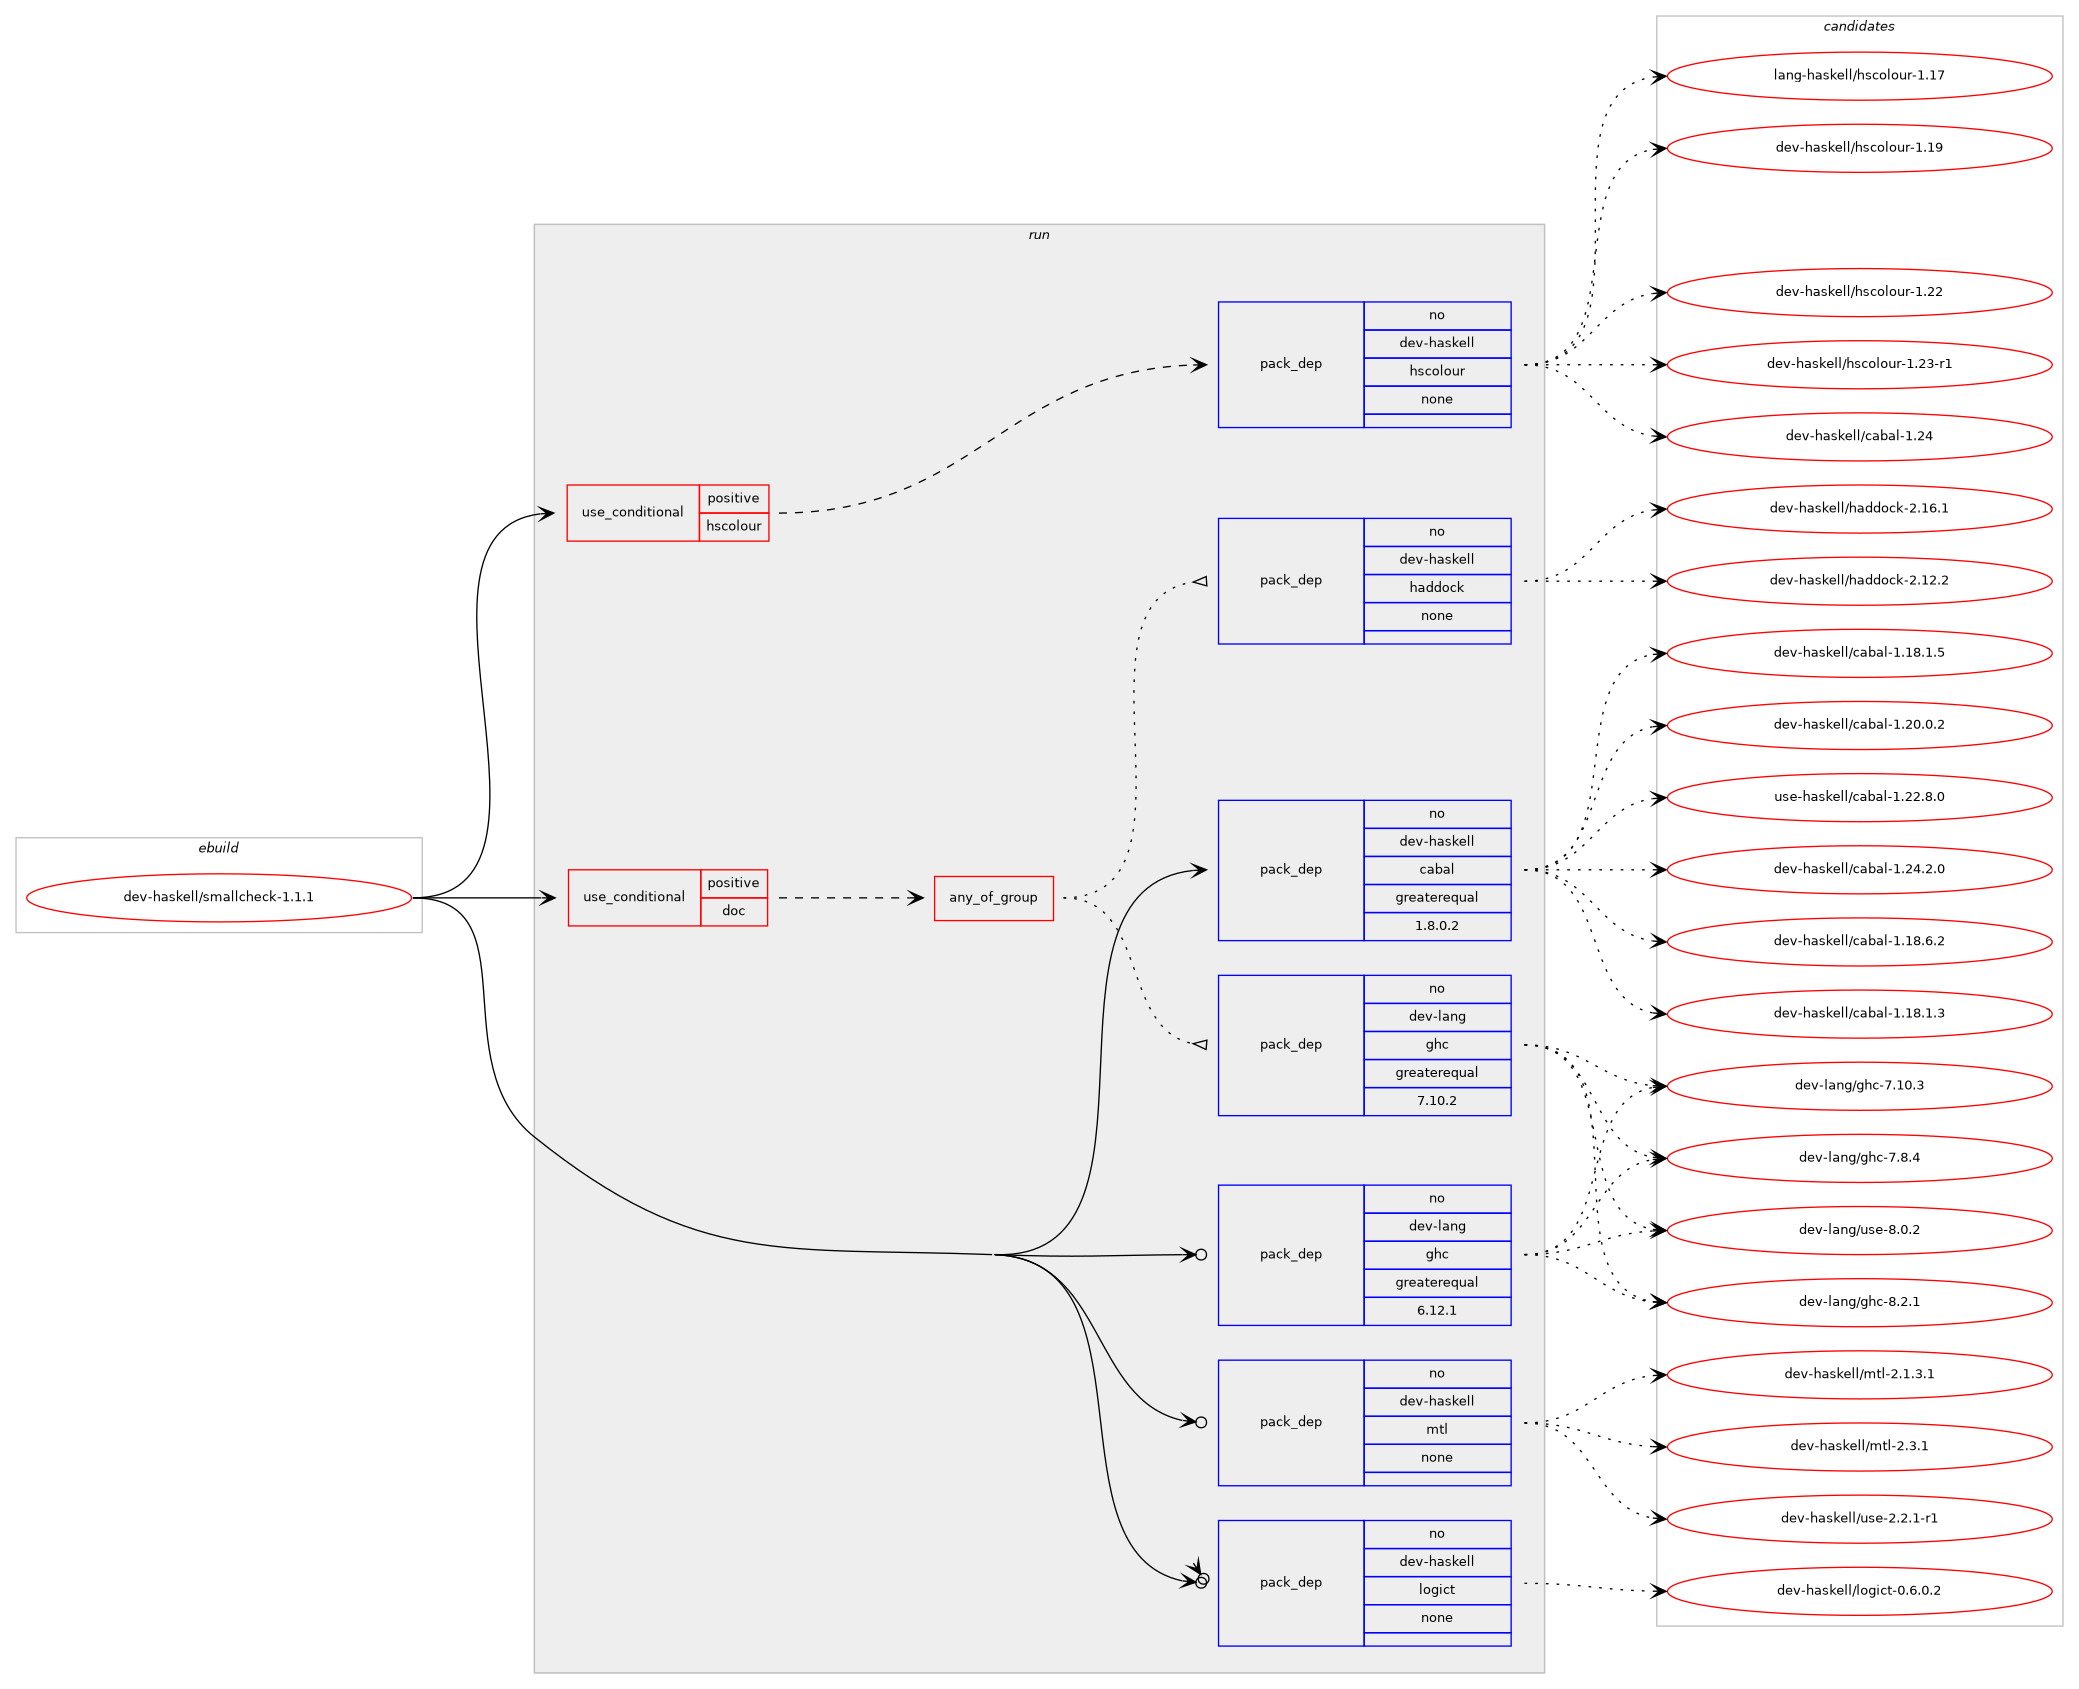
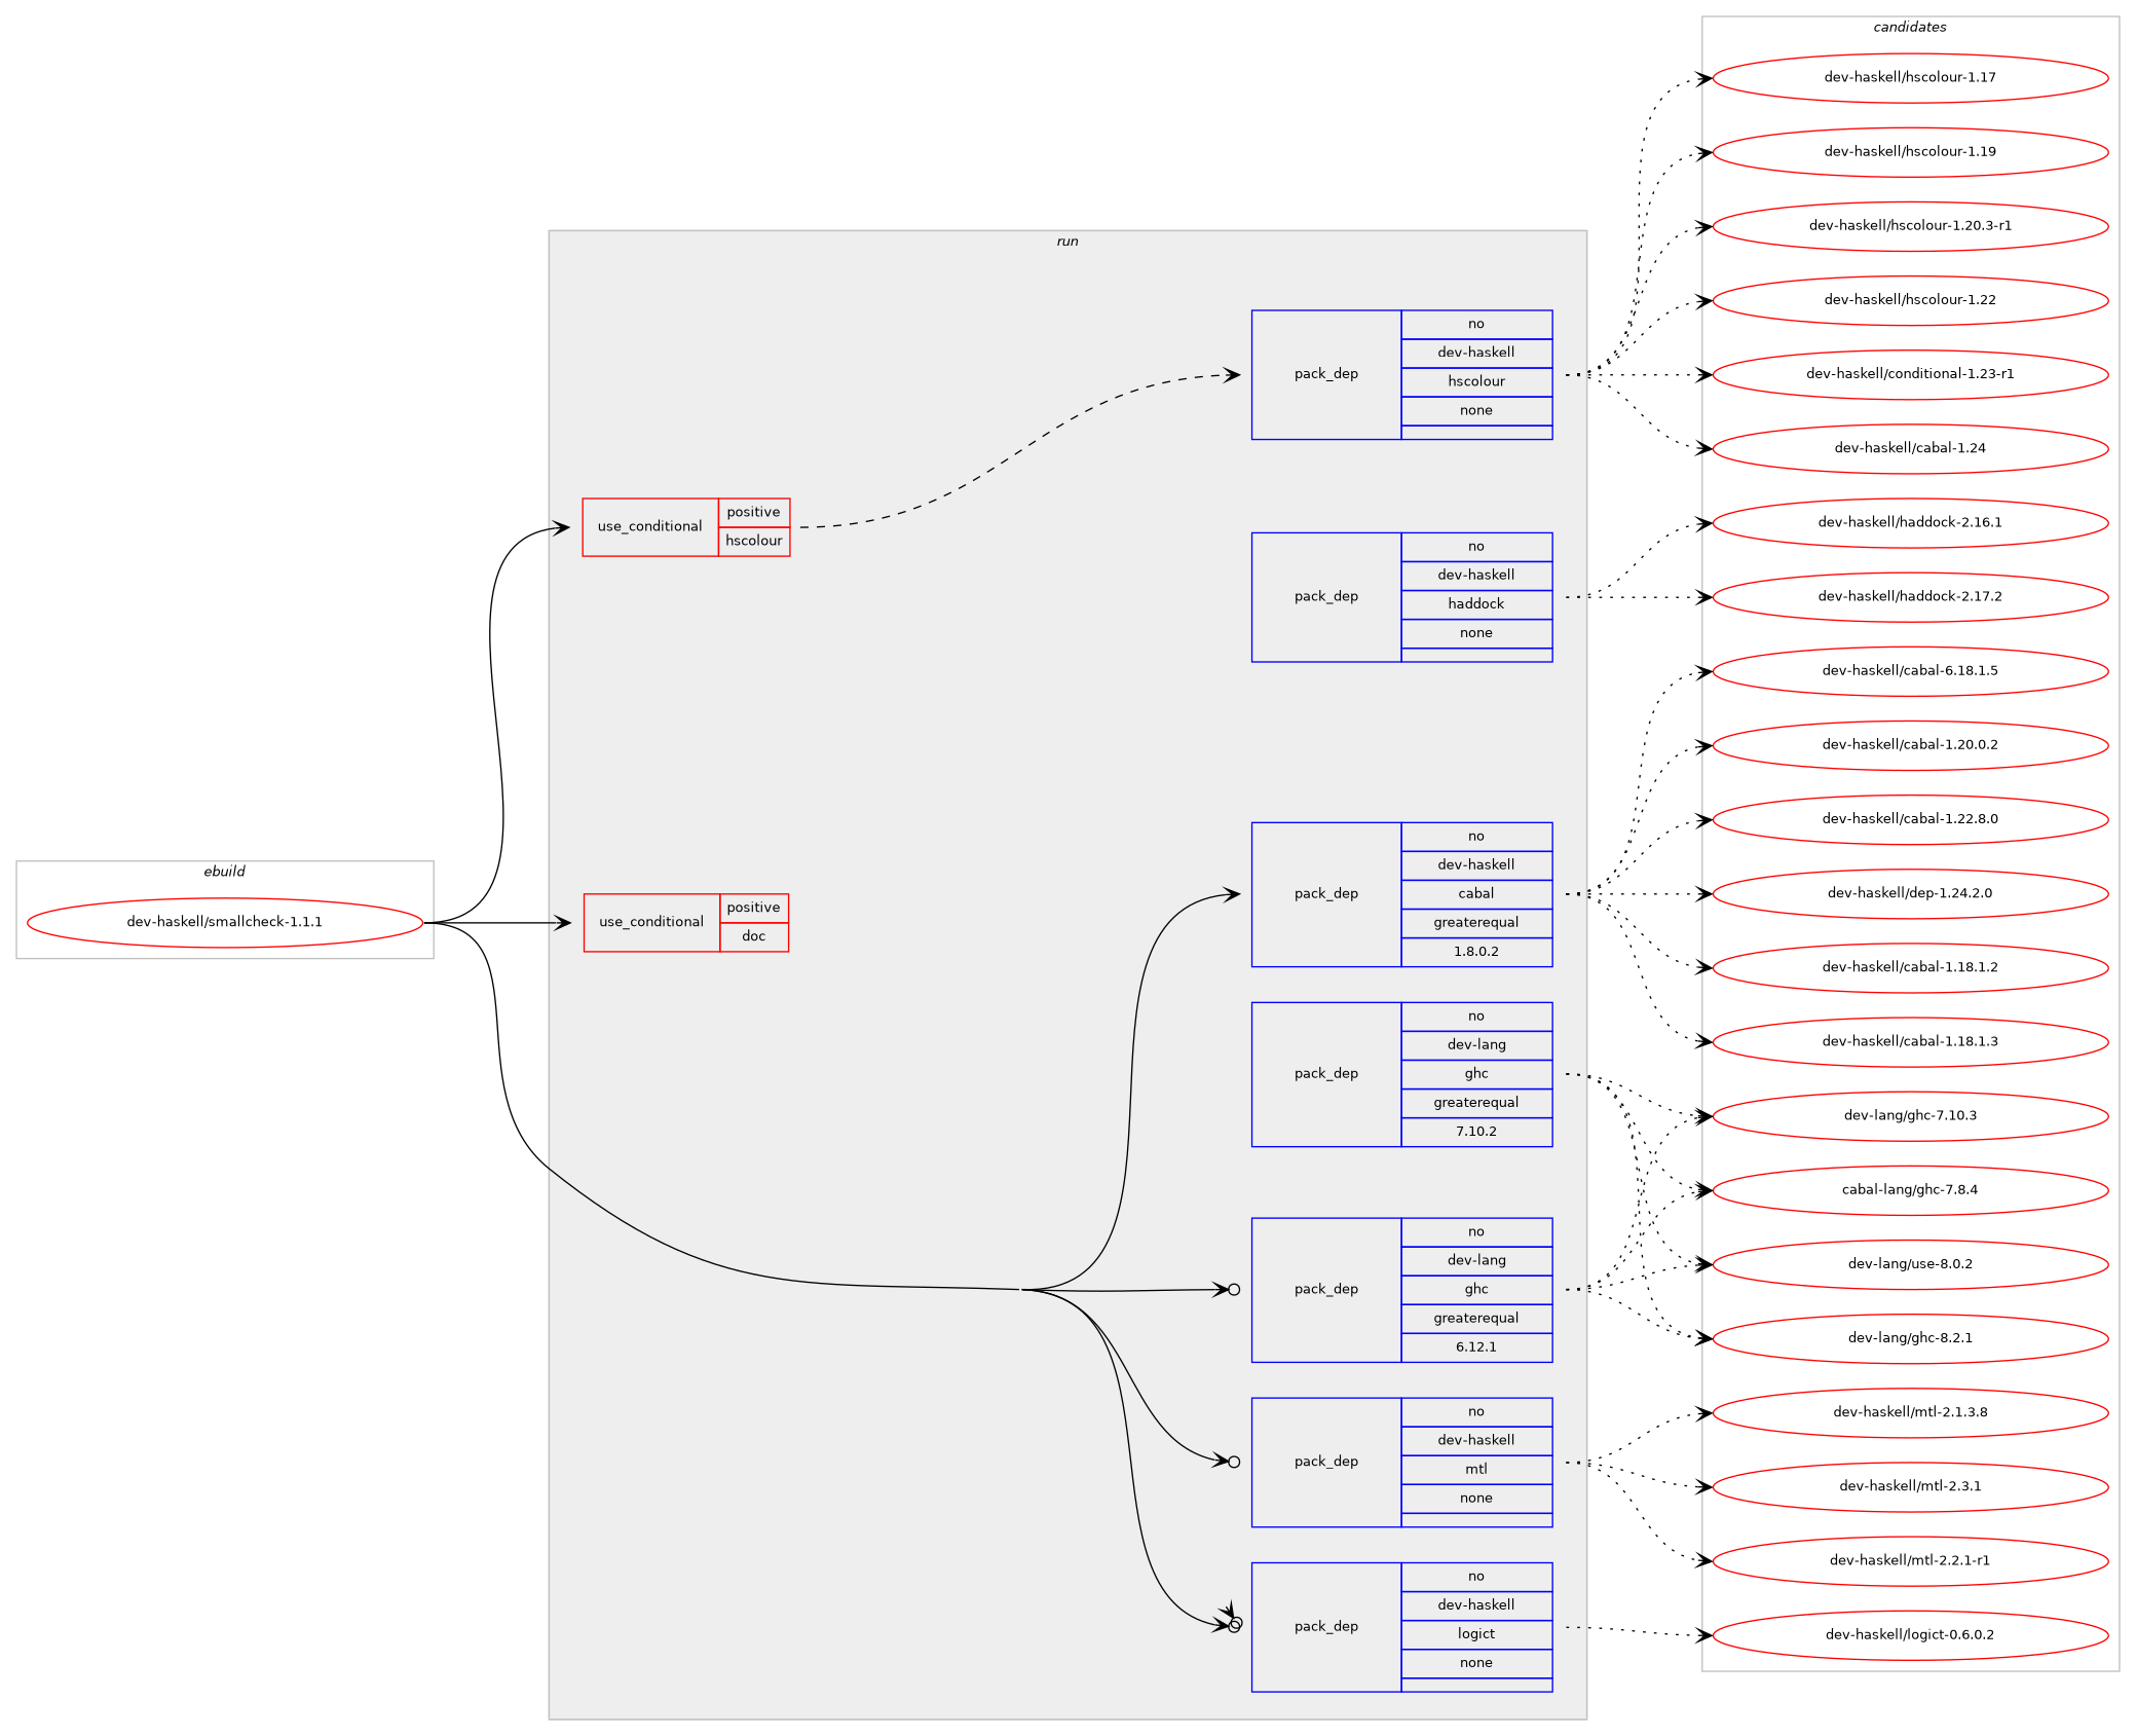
  digraph {
    compound=true
    concentrate=true
    fontname=Helvetica
    fontsize=10
    newrank=true
    rankdir=LR
    ranksep=1.5
    node [color=red fontname=Helvetica fontsize=10]
    edge [arrowhead=vee headport=w style=dotted tailport=e weight=100]
    n1 [label="dev-haskell/smallcheck-1.1.1" width=4]
    n2 [color=blue label=<<TABLE BORDER="0" CELLBORDER="1" CELLSPACING="0" CELLPADDING="4" WIDTH="220"><TR><TD ROWSPAN="6" CELLPADDING="30">pack_dep</TD></TR><TR><TD WIDTH="110">no</TD></TR><TR><TD>dev-haskell</TD></TR><TR><TD>haddock</TD></TR><TR><TD>none</TD></TR><TR><TD></TD></TR></TABLE>> shape=none]
    n3 [color=blue label=<<TABLE BORDER="0" CELLBORDER="1" CELLSPACING="0" CELLPADDING="4" WIDTH="220"><TR><TD ROWSPAN="6" CELLPADDING="30">pack_dep</TD></TR><TR><TD WIDTH="110">no</TD></TR><TR><TD>dev-lang</TD></TR><TR><TD>ghc</TD></TR><TR><TD>greaterequal</TD></TR><TR><TD>7.10.2</TD></TR></TABLE>> shape=none]
-   n4 [label=<<TABLE BORDER="0" CELLBORDER="1" CELLSPACING="0" CELLPADDING="4"><TR><TD CELLPADDING="10">any_of_group</TD></TR></TABLE>> shape=none]
    n5 [label=<<TABLE BORDER="0" CELLBORDER="1" CELLSPACING="0" CELLPADDING="4"><TR><TD ROWSPAN="3" CELLPADDING="10">use_conditional</TD></TR><TR><TD>positive</TD></TR><TR><TD>doc</TD></TR></TABLE>> shape=none]
    n6 [color=blue label=<<TABLE BORDER="0" CELLBORDER="1" CELLSPACING="0" CELLPADDING="4" WIDTH="220"><TR><TD ROWSPAN="6" CELLPADDING="30">pack_dep</TD></TR><TR><TD WIDTH="110">no</TD></TR><TR><TD>dev-haskell</TD></TR><TR><TD>hscolour</TD></TR><TR><TD>none</TD></TR><TR><TD></TD></TR></TABLE>> shape=none]
    n7 [label=<<TABLE BORDER="0" CELLBORDER="1" CELLSPACING="0" CELLPADDING="4"><TR><TD ROWSPAN="3" CELLPADDING="10">use_conditional</TD></TR><TR><TD>positive</TD></TR><TR><TD>hscolour</TD></TR></TABLE>> shape=none]
    n8 [color=blue label=<<TABLE BORDER="0" CELLBORDER="1" CELLSPACING="0" CELLPADDING="4" WIDTH="220"><TR><TD ROWSPAN="6" CELLPADDING="30">pack_dep</TD></TR><TR><TD WIDTH="110">no</TD></TR><TR><TD>dev-haskell</TD></TR><TR><TD>cabal</TD></TR><TR><TD>greaterequal</TD></TR><TR><TD>1.8.0.2</TD></TR></TABLE>> shape=none]
    n9 [color=blue label=<<TABLE BORDER="0" CELLBORDER="1" CELLSPACING="0" CELLPADDING="4" WIDTH="220"><TR><TD ROWSPAN="6" CELLPADDING="30">pack_dep</TD></TR><TR><TD WIDTH="110">no</TD></TR><TR><TD>dev-haskell</TD></TR><TR><TD>logict</TD></TR><TR><TD>none</TD></TR><TR><TD></TD></TR></TABLE>> shape=none]
    n10 [color=blue label=<<TABLE BORDER="0" CELLBORDER="1" CELLSPACING="0" CELLPADDING="4" WIDTH="220"><TR><TD ROWSPAN="6" CELLPADDING="30">pack_dep</TD></TR><TR><TD WIDTH="110">no</TD></TR><TR><TD>dev-haskell</TD></TR><TR><TD>mtl</TD></TR><TR><TD>none</TD></TR><TR><TD></TD></TR></TABLE>> shape=none]
    n11 [color=blue label=<<TABLE BORDER="0" CELLBORDER="1" CELLSPACING="0" CELLPADDING="4" WIDTH="220"><TR><TD ROWSPAN="6" CELLPADDING="30">pack_dep</TD></TR><TR><TD WIDTH="110">no</TD></TR><TR><TD>dev-lang</TD></TR><TR><TD>ghc</TD></TR><TR><TD>greaterequal</TD></TR><TR><TD>6.12.1</TD></TR></TABLE>> shape=none]
    n12 [label="dev-haskell/haddock-2.16.1" width=4]
-   n13 [label="dev-haskell/haddock-2.12.2" width=4]
+   n13 [label="dev-haskell/haddock-2.17.2" width=4]
    n14 [label="dev-lang/ghc-7.10.3" width=4]
-   n15 [label="dev-lang/ghc-7.8.4" width=4]
+   n15 [label="cabal-lang/ghc-7.8.4" width=4]
    n16 [label="dev-lang/use-8.0.2" width=4]
    n17 [label="dev-lang/ghc-8.2.1" width=4]
-   n18 [label="lang-haskell/hscolour-1.17" width=4]
+   n18 [label="dev-haskell/hscolour-1.17" width=4]
    n19 [label="dev-haskell/hscolour-1.19" width=4]
+   n20 [label="dev-haskell/hscolour-1.20.3-r1" width=4]
    n21 [label="dev-haskell/hscolour-1.22" width=4]
-   n22 [label="dev-haskell/hscolour-1.23-r1" width=4]
+   n22 [label="dev-haskell/conditional-1.23-r1" width=4]
    n23 [label="dev-haskell/cabal-1.24" width=4]
-   n24 [label="dev-haskell/cabal-1.18.6.2" width=4]
+   n24 [label="dev-haskell/cabal-1.18.1.2" width=4]
    n25 [label="dev-haskell/cabal-1.18.1.3" width=4]
-   n26 [label="dev-haskell/cabal-1.18.1.5" width=4]
+   n26 [label="dev-haskell/cabal-6.18.1.5" width=4]
    n27 [label="dev-haskell/cabal-1.20.0.2" width=4]
-   n28 [label="use-haskell/cabal-1.22.8.0" width=4]
-   n29 [label="dev-haskell/cabal-1.24.2.0" width=4]
+   n28 [label="dev-haskell/cabal-1.22.8.0" width=4]
+   n29 [label="dev-haskell/dep-1.24.2.0" width=4]
    n30 [label="dev-haskell/logict-0.6.0.2" width=4]
-   n31 [label="dev-haskell/mtl-2.1.3.1" width=4]
+   n31 [label="dev-haskell/mtl-2.1.3.8" width=4]
    n32 [label="dev-haskell/mtl-2.3.1" width=4]
-   n33 [label="dev-haskell/use-2.2.1-r1" width=4]
+   n33 [label="dev-haskell/mtl-2.2.1-r1" width=4]
    subgraph cluster_1 {
      color=gray
      label=<<i>ebuild</i>>
      rank=same
      n1
    }
    subgraph cluster_2 {
      color=gray
      label=<<i>dependencies</i>>
      subgraph cluster_3 {
        color=gray
        fillcolor="#eeeeee"
        label=<<i>compile</i>>
        style=filled
        subgraph sub_4 {
          color=gray
          fillcolor="#eeeeee"
          label=<<i>compile</i>>
          style=filled
          n5
          subgraph sub_5 {
            color=gray
            fillcolor="#eeeeee"
            label=<<i>compile</i>>
            style=filled
-           n4
            subgraph sub_6 {
              color=gray
              fillcolor="#eeeeee"
              label=<<i>compile</i>>
              style=filled
              n2
            }
            subgraph sub_7 {
              color=gray
              fillcolor="#eeeeee"
              label=<<i>compile</i>>
              style=filled
              n3
            }
          }
        }
        subgraph sub_8 {
          color=gray
          fillcolor="#eeeeee"
          label=<<i>compile</i>>
          style=filled
          n7
          subgraph sub_9 {
            color=gray
            fillcolor="#eeeeee"
            label=<<i>compile</i>>
            style=filled
            n6
          }
        }
        subgraph sub_10 {
          color=gray
          fillcolor="#eeeeee"
          label=<<i>compile</i>>
          style=filled
          n8
        }
      }
      subgraph cluster_11 {
        color=gray
        fillcolor="#eeeeee"
        label=<<i>compile and run</i>>
        style=filled
        subgraph sub_12 {
          color=gray
          fillcolor="#eeeeee"
          label=<<i>compile and run</i>>
          style=filled
          n9
        }
        subgraph sub_13 {
          color=gray
          fillcolor="#eeeeee"
          label=<<i>compile and run</i>>
          style=filled
          n10
        }
        subgraph sub_14 {
          color=gray
          fillcolor="#eeeeee"
          label=<<i>compile and run</i>>
          style=filled
          n11
        }
      }
      subgraph cluster_15 {
        color=gray
        fillcolor="#eeeeee"
        label=<<i>run</i>>
        style=filled
      }
    }
    subgraph cluster_16 {
      color=gray
      label=<<i>candidates</i>>
      rank=same
      subgraph sub_17 {
        color=black
        label=<<i>candidates</i>>
        nodesep=1
        rank=same
        n12
        n13
      }
      subgraph sub_18 {
        color=black
        label=<<i>candidates</i>>
        nodesep=1
        rank=same
        n14
        n15
        n16
        n17
      }
      subgraph sub_19 {
        color=black
        label=<<i>candidates</i>>
        nodesep=1
        rank=same
        n18
        n19
+       n20
        n21
        n22
        n23
      }
      subgraph sub_20 {
        color=black
        label=<<i>candidates</i>>
        nodesep=1
        rank=same
        n24
        n25
        n26
        n27
        n28
        n29
      }
      subgraph sub_21 {
        color=black
        label=<<i>candidates</i>>
        nodesep=1
        rank=same
        n30
      }
      subgraph sub_22 {
        color=black
        label=<<i>candidates</i>>
        nodesep=1
        rank=same
        n31
        n32
        n33
      }
      subgraph sub_23 {
        color=black
        label=<<i>candidates</i>>
        nodesep=1
        rank=same
        n14
        n15
        n16
        n17
      }
    }
    n1 -> n5 [style=solid weight=20]
    n1 -> n7 [style=solid weight=20]
    n1 -> n8 [style=solid weight=20]
    n1 -> n9 [arrowhead=odotvee style=solid weight=20]
    n1 -> n10 [arrowhead=odotvee style=solid weight=20]
    n1 -> n11 [arrowhead=odotvee style=solid weight=20]
    n2 -> n12
    n2 -> n13
    n3 -> n14
    n3 -> n15
    n3 -> n16
    n3 -> n17
-   n4 -> n2 [arrowhead=oinv weight=20]
-   n4 -> n3 [arrowhead=oinv weight=20]
-   n5 -> n4 [style=dashed weight=20]
    n6 -> n18
    n6 -> n19
+   n6 -> n20
    n6 -> n21
    n6 -> n22
    n6 -> n23
    n7 -> n6 [style=dashed weight=20]
    n8 -> n24
    n8 -> n25
    n8 -> n26
    n8 -> n27
    n8 -> n28
    n8 -> n29
    n9 -> n30
    n10 -> n31
    n10 -> n32
    n10 -> n33
    n11 -> n14
    n11 -> n15
    n11 -> n16
    n11 -> n17
  }
